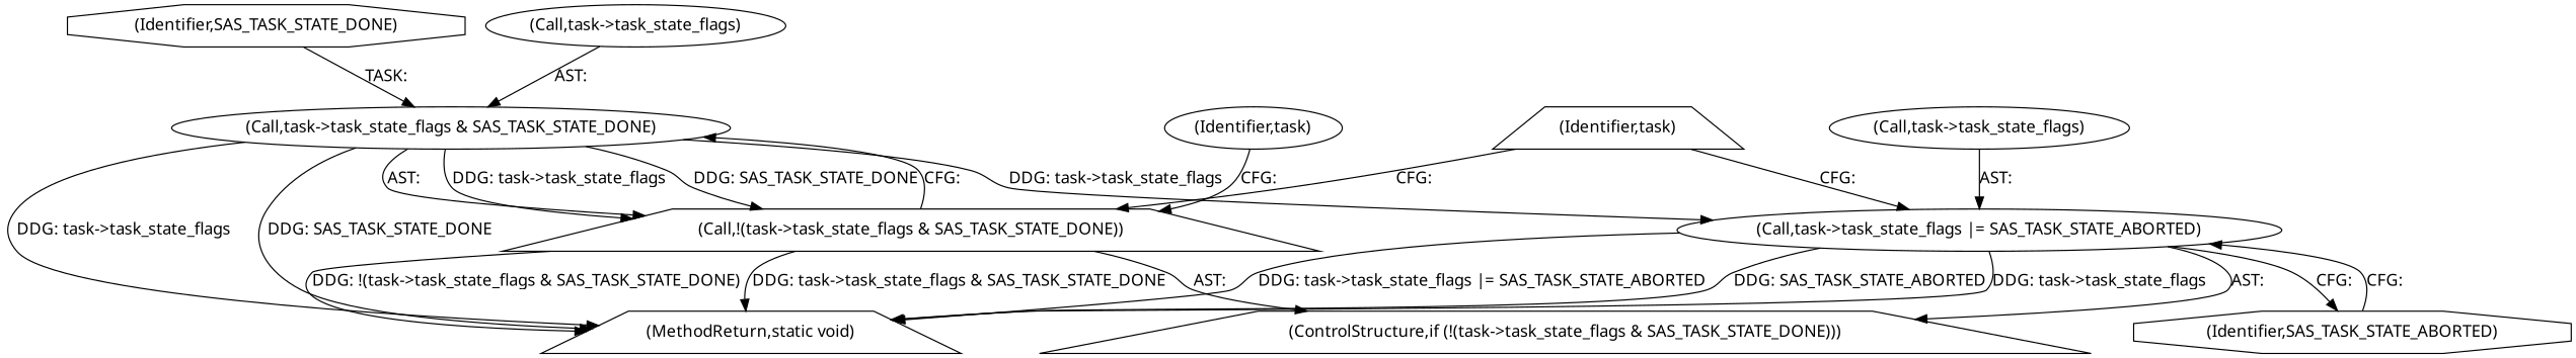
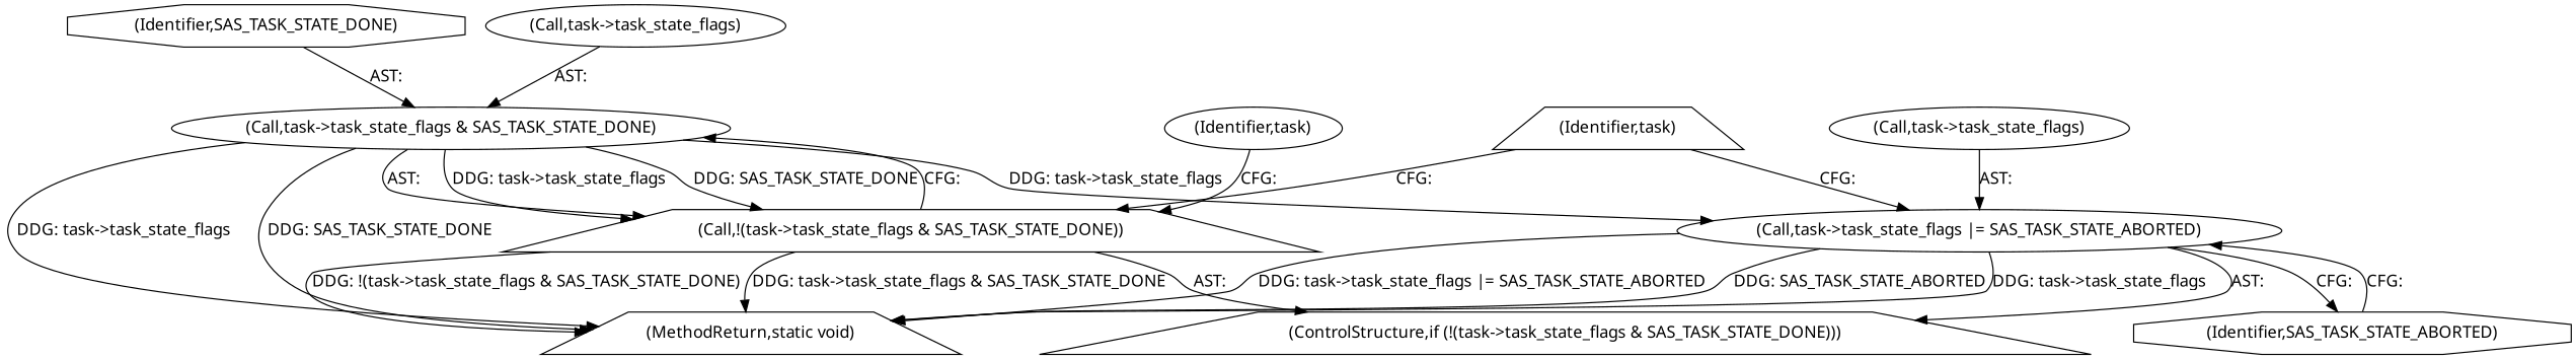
  digraph {
    fontname="Noto Sans"
    node [fontname="Noto Sans" shape=ellipse]
    edge [fontname="Noto Sans"]
    n1 [label="(Call,task->task_state_flags & SAS_TASK_STATE_DONE)"]
    n2 [label="(Call,!(task->task_state_flags & SAS_TASK_STATE_DONE))" shape=trapezium]
    n3 [label="(Call,task->task_state_flags |= SAS_TASK_STATE_ABORTED)"]
    n4 [label="(MethodReturn,static void)" shape=trapezium]
    n5 [label="(ControlStructure,if (!(task->task_state_flags & SAS_TASK_STATE_DONE)))" shape=trapezium]
    n6 [label="(Identifier,SAS_TASK_STATE_ABORTED)" shape=octagon]
    n7 [label="(Identifier,SAS_TASK_STATE_DONE)" shape=octagon]
    n8 [label="(Call,task->task_state_flags)"]
    n9 [label="(Identifier,task)"]
    n10 [label="(Call,task->task_state_flags)"]
    n11 [label="(Identifier,task)" shape=trapezium]
    n1 -> n2 [label="AST: "]
    n1 -> n2 [label="DDG: task->task_state_flags"]
    n1 -> n2 [label="DDG: SAS_TASK_STATE_DONE"]
    n1 -> n3 [label="DDG: task->task_state_flags"]
    n1 -> n4 [label="DDG: task->task_state_flags"]
    n1 -> n4 [label="DDG: SAS_TASK_STATE_DONE"]
    n2 -> n1 [label="CFG: "]
    n2 -> n4 [label="DDG: task->task_state_flags & SAS_TASK_STATE_DONE"]
    n2 -> n4 [label="DDG: !(task->task_state_flags & SAS_TASK_STATE_DONE)"]
    n2 -> n5 [label="AST: "]
    n3 -> n4 [label="DDG: task->task_state_flags |= SAS_TASK_STATE_ABORTED"]
    n3 -> n4 [label="DDG: SAS_TASK_STATE_ABORTED"]
    n3 -> n4 [label="DDG: task->task_state_flags"]
    n3 -> n5 [label="AST: "]
    n3 -> n6 [label="CFG: "]
    n6 -> n3 [label="CFG: "]
-   n7 -> n1 [label="TASK: "]
+   n7 -> n1 [label="AST: "]
    n8 -> n1 [label="AST: "]
    n9 -> n2 [label="CFG: "]
    n10 -> n3 [label="AST: "]
    n11 -> n2 [label="CFG: "]
    n11 -> n3 [label="CFG: "]
  }
